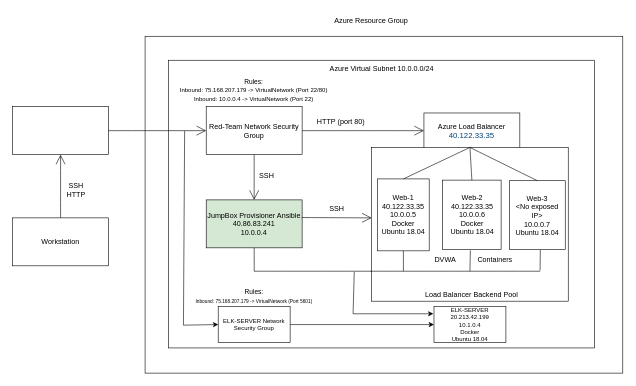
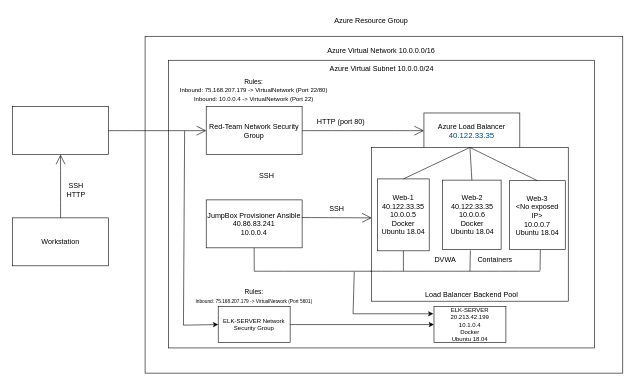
  <mxCell id="0" />
  <mxCell id="1" parent="0" />
  <mxCell id="2" value="" style="rounded=0;whiteSpace=wrap;html=1;hachureGap=4;" parent="1" vertex="1"><mxGeometry x="626" y="278" width="314" height="215" as="geometry" /></mxCell>
  <mxCell id="3" value="" style="rounded=0;whiteSpace=wrap;html=1;hachureGap=4;" parent="1" vertex="1"><mxGeometry x="241" y="60" width="797" height="562" as="geometry" /></mxCell>
  <mxCell id="4" value="Azure Resource Group" style="text;strokeColor=none;fillColor=none;html=1;align=center;verticalAlign=middle;whiteSpace=wrap;rounded=0;hachureGap=4;" parent="1" vertex="1"><mxGeometry x="523" y="20" width="191" height="30" as="geometry" /></mxCell>
  <mxCell id="5" value="" style="rounded=0;whiteSpace=wrap;html=1;hachureGap=4;" parent="1" vertex="1"><mxGeometry x="280" y="100" width="711" height="480" as="geometry" /></mxCell>
+ <mxCell id="6" value="Azure Virtual Network 10.0.0.0/16" style="text;strokeColor=none;fillColor=none;html=1;align=center;verticalAlign=middle;whiteSpace=wrap;rounded=0;hachureGap=4;" parent="1" vertex="1"><mxGeometry x="533" y="70" width="204" height="30" as="geometry" /></mxCell>
  <mxCell id="7" value="Azure Virtual Subnet 10.0.0.0/24" style="text;strokeColor=none;fillColor=none;html=1;align=center;verticalAlign=middle;whiteSpace=wrap;rounded=0;hachureGap=4;" parent="1" vertex="1"><mxGeometry x="499.5" y="100" width="272" height="30" as="geometry" /></mxCell>
  <mxCell id="8" value="" style="rounded=0;whiteSpace=wrap;html=1;hachureGap=4;" parent="1" vertex="1"><mxGeometry x="20" y="177.5" width="160" height="80" as="geometry" /></mxCell>
  <mxCell id="9" value="" style="rounded=0;whiteSpace=wrap;html=1;hachureGap=4;" parent="1" vertex="1"><mxGeometry x="20" y="363" width="160" height="80" as="geometry" /></mxCell>
  <mxCell id="10" value="Workstation" style="text;strokeColor=none;fillColor=none;html=1;align=center;verticalAlign=middle;whiteSpace=wrap;rounded=0;hachureGap=4;" parent="1" vertex="1"><mxGeometry x="70" y="388" width="60" height="30" as="geometry" /></mxCell>
  <mxCell id="11" value="" style="edgeStyle=none;orthogonalLoop=1;jettySize=auto;html=1;rounded=0;endArrow=open;startSize=14;endSize=14;sourcePerimeterSpacing=8;targetPerimeterSpacing=8;curved=1;exitX=0.5;exitY=0;exitDx=0;exitDy=0;entryX=0.5;entryY=1;entryDx=0;entryDy=0;" parent="1" source="9" target="8" edge="1"><mxGeometry width="120" relative="1" as="geometry"><mxPoint x="113" y="331" as="sourcePoint" /><mxPoint x="426" y="378" as="targetPoint" /><Array as="points" /></mxGeometry></mxCell>
  <mxCell id="12" value="SSH HTTP" style="text;strokeColor=none;fillColor=none;html=1;align=center;verticalAlign=middle;whiteSpace=wrap;rounded=0;hachureGap=4;" parent="1" vertex="1"><mxGeometry x="96" y="301" width="60" height="30" as="geometry" /></mxCell>
  <mxCell id="13" value="Red-Team Network Security Group" style="rounded=0;whiteSpace=wrap;html=1;hachureGap=4;" parent="1" vertex="1"><mxGeometry x="343" y="177.5" width="160" height="80" as="geometry" /></mxCell>
  <mxCell id="14" value="" style="edgeStyle=none;orthogonalLoop=1;jettySize=auto;html=1;rounded=0;endArrow=open;startSize=14;endSize=14;sourcePerimeterSpacing=8;targetPerimeterSpacing=8;curved=1;exitX=1;exitY=0.5;exitDx=0;exitDy=0;entryX=0;entryY=0.5;entryDx=0;entryDy=0;" parent="1" source="8" target="13" edge="1"><mxGeometry width="120" relative="1" as="geometry"><mxPoint x="472" y="160" as="sourcePoint" /><mxPoint x="592" y="160" as="targetPoint" /><Array as="points" /></mxGeometry></mxCell>
  <mxCell id="15" value="Azure Load Balancer&lt;br&gt;&lt;span style=&quot;color: rgb(0 , 69 , 120) ; font-family: &amp;#34;az_ea_font&amp;#34; , &amp;#34;segoe ui&amp;#34; , &amp;#34;az_font&amp;#34; , , , &amp;#34;blinkmacsystemfont&amp;#34; , &amp;#34;roboto&amp;#34; , &amp;#34;oxygen&amp;#34; , &amp;#34;ubuntu&amp;#34; , &amp;#34;cantarell&amp;#34; , &amp;#34;open sans&amp;#34; , &amp;#34;helvetica neue&amp;#34; , sans-serif ; font-size: 13px ; text-align: left&quot;&gt;40.122.33.35&lt;/span&gt;" style="rounded=0;whiteSpace=wrap;html=1;hachureGap=4;" parent="1" vertex="1"><mxGeometry x="706.25" y="188" width="160" height="59" as="geometry" /></mxCell>
  <mxCell id="16" value="" style="edgeStyle=none;orthogonalLoop=1;jettySize=auto;html=1;rounded=0;endArrow=open;startSize=14;endSize=14;sourcePerimeterSpacing=8;targetPerimeterSpacing=8;curved=1;exitX=1;exitY=0.5;exitDx=0;exitDy=0;entryX=0;entryY=0.5;entryDx=0;entryDy=0;" parent="1" source="13" target="15" edge="1"><mxGeometry width="120" relative="1" as="geometry"><mxPoint x="472" y="203" as="sourcePoint" /><mxPoint x="592" y="203" as="targetPoint" /><Array as="points" /></mxGeometry></mxCell>
  <mxCell id="17" value="HTTP (port 80)" style="text;strokeColor=none;fillColor=none;html=1;align=center;verticalAlign=middle;whiteSpace=wrap;rounded=0;hachureGap=4;" parent="1" vertex="1"><mxGeometry x="510" y="188" width="116" height="30" as="geometry" /></mxCell>
- <mxCell id="18" value="" style="edgeStyle=none;orthogonalLoop=1;jettySize=auto;html=1;rounded=0;endArrow=open;startSize=14;endSize=14;sourcePerimeterSpacing=8;targetPerimeterSpacing=8;curved=1;entryX=0.5;entryY=0;entryDx=0;entryDy=0;exitX=0.5;exitY=1;exitDx=0;exitDy=0;" parent="1" source="13" target="19" edge="1"><mxGeometry width="120" relative="1" as="geometry"><mxPoint x="419" y="252" as="sourcePoint" /><mxPoint x="592" y="332" as="targetPoint" /><Array as="points" /></mxGeometry></mxCell>
- <mxCell id="19" value="JumpBox Provisioner Ansible&lt;br&gt;40.86.83.241&lt;br&gt;10.0.0.4&lt;br&gt;" style="rounded=0;whiteSpace=wrap;html=1;hachureGap=4;fillColor=#d5e8d4;" parent="1" vertex="1"><mxGeometry x="343" y="333" width="160" height="80" as="geometry" /></mxCell>
+ <mxCell id="19" value="JumpBox Provisioner Ansible&lt;br&gt;40.86.83.241&lt;br&gt;10.0.0.4&lt;br&gt;" style="rounded=0;whiteSpace=wrap;html=1;hachureGap=4;" parent="1" vertex="1"><mxGeometry x="343" y="333" width="160" height="80" as="geometry" /></mxCell>
  <mxCell id="20" value="SSH" style="text;strokeColor=none;fillColor=none;html=1;align=center;verticalAlign=middle;whiteSpace=wrap;rounded=0;hachureGap=4;" parent="1" vertex="1"><mxGeometry x="414" y="278" width="60" height="30" as="geometry" /></mxCell>
  <mxCell id="21" value="" style="edgeStyle=none;orthogonalLoop=1;jettySize=auto;html=1;rounded=0;endArrow=open;startSize=14;endSize=14;sourcePerimeterSpacing=8;targetPerimeterSpacing=8;curved=1;exitX=0.996;exitY=0.368;exitDx=0;exitDy=0;exitPerimeter=0;" parent="1" edge="1" source="19"><mxGeometry width="120" relative="1" as="geometry"><mxPoint x="524" y="363" as="sourcePoint" /><mxPoint x="619" y="363" as="targetPoint" /><Array as="points" /></mxGeometry></mxCell>
  <mxCell id="22" value="" style="rounded=0;whiteSpace=wrap;html=1;hachureGap=4;" parent="1" vertex="1"><mxGeometry x="619" y="245.5" width="328" height="256.5" as="geometry" /></mxCell>
  <mxCell id="23" value="Web-1&lt;br&gt;40.122.33.35&lt;br&gt;10.0.0.5&lt;br&gt;Docker&lt;br&gt;Ubuntu 18.04" style="rounded=0;whiteSpace=wrap;html=1;hachureGap=4;" parent="1" vertex="1"><mxGeometry x="629" y="298" width="86" height="120" as="geometry" /></mxCell>
  <mxCell id="24" value="Web-2&lt;br&gt;40.122.33.35&lt;br&gt;10.0.0.6&lt;br&gt;Docker&lt;br&gt;Ubuntu 18.04" style="rounded=0;whiteSpace=wrap;html=1;hachureGap=4;" parent="1" vertex="1"><mxGeometry x="737.5" y="300" width="97.5" height="116" as="geometry" /></mxCell>
  <mxCell id="25" value="Web-3&lt;br&gt;&amp;lt;No exposed IP&amp;gt;&lt;br&gt;10.0.0.7&lt;br&gt;Ubuntu 18.04" style="rounded=0;whiteSpace=wrap;html=1;hachureGap=4;" parent="1" vertex="1"><mxGeometry x="849" y="301" width="93" height="115" as="geometry" /></mxCell>
  <mxCell id="26" value="Load Balancer Backend Pool" style="text;strokeColor=none;fillColor=none;html=1;align=center;verticalAlign=middle;whiteSpace=wrap;rounded=0;hachureGap=4;" parent="1" vertex="1"><mxGeometry x="700.38" y="476" width="171.75" height="30" as="geometry" /></mxCell>
  <mxCell id="27" value="SSH" style="text;strokeColor=none;fillColor=none;html=1;align=center;verticalAlign=middle;whiteSpace=wrap;rounded=0;hachureGap=4;" parent="1" vertex="1"><mxGeometry x="531" y="333" width="60" height="30" as="geometry" /></mxCell>
  <mxCell id="28" value="" style="endArrow=none;html=1;rounded=0;startSize=14;endSize=14;sourcePerimeterSpacing=8;targetPerimeterSpacing=8;curved=1;entryX=0.5;entryY=1;entryDx=0;entryDy=0;" parent="1" target="19" edge="1"><mxGeometry width="50" height="50" relative="1" as="geometry"><mxPoint x="423.13" y="452" as="sourcePoint" /><mxPoint x="629" y="376" as="targetPoint" /></mxGeometry></mxCell>
  <mxCell id="29" value="" style="endArrow=none;html=1;rounded=0;startSize=14;endSize=14;sourcePerimeterSpacing=8;targetPerimeterSpacing=8;curved=1;entryX=0.474;entryY=1.01;entryDx=0;entryDy=0;entryPerimeter=0;" parent="1" target="24" edge="1"><mxGeometry width="50" height="50" relative="1" as="geometry"><mxPoint x="783" y="452" as="sourcePoint" /><mxPoint x="833" y="402" as="targetPoint" /></mxGeometry></mxCell>
  <mxCell id="30" value="" style="endArrow=none;html=1;rounded=0;startSize=14;endSize=14;sourcePerimeterSpacing=8;targetPerimeterSpacing=8;curved=1;entryX=0.5;entryY=1;entryDx=0;entryDy=0;" parent="1" target="23" edge="1"><mxGeometry width="50" height="50" relative="1" as="geometry"><mxPoint x="672" y="452" as="sourcePoint" /><mxPoint x="718" y="402" as="targetPoint" /></mxGeometry></mxCell>
  <mxCell id="31" value="" style="endArrow=none;html=1;rounded=0;startSize=14;endSize=14;sourcePerimeterSpacing=8;curved=1;" parent="1" edge="1"><mxGeometry width="50" height="50" relative="1" as="geometry"><mxPoint x="617.25" y="452" as="sourcePoint" /><mxPoint x="900" y="452" as="targetPoint" /></mxGeometry></mxCell>
  <mxCell id="32" value="" style="endArrow=none;html=1;rounded=0;startSize=14;endSize=14;sourcePerimeterSpacing=8;targetPerimeterSpacing=8;curved=1;" parent="1" edge="1"><mxGeometry width="50" height="50" relative="1" as="geometry"><mxPoint x="893" y="447" as="sourcePoint" /><mxPoint x="893" y="447" as="targetPoint" /></mxGeometry></mxCell>
  <mxCell id="33" value="" style="endArrow=none;html=1;rounded=0;startSize=14;endSize=14;sourcePerimeterSpacing=8;targetPerimeterSpacing=8;curved=1;entryX=0.553;entryY=1.005;entryDx=0;entryDy=0;entryPerimeter=0;" parent="1" target="25" edge="1"><mxGeometry width="50" height="50" relative="1" as="geometry"><mxPoint x="900" y="451" as="sourcePoint" /><mxPoint x="900" y="445" as="targetPoint" /></mxGeometry></mxCell>
  <mxCell id="34" value="DVWA" style="text;strokeColor=none;fillColor=none;html=1;align=center;verticalAlign=middle;whiteSpace=wrap;rounded=0;hachureGap=4;" parent="1" vertex="1"><mxGeometry x="711.5" y="418" width="60" height="30" as="geometry" /></mxCell>
  <mxCell id="35" value="Containers" style="text;strokeColor=none;fillColor=none;html=1;align=center;verticalAlign=middle;whiteSpace=wrap;rounded=0;hachureGap=4;" parent="1" vertex="1"><mxGeometry x="795" y="418" width="60" height="30" as="geometry" /></mxCell>
  <mxCell id="36" value="" style="endArrow=none;html=1;rounded=0;startSize=14;endSize=14;sourcePerimeterSpacing=8;targetPerimeterSpacing=8;curved=1;" parent="1" edge="1"><mxGeometry width="50" height="50" relative="1" as="geometry"><mxPoint x="423" y="452" as="sourcePoint" /><mxPoint x="619" y="452" as="targetPoint" /></mxGeometry></mxCell>
  <mxCell id="37" value="" style="endArrow=none;html=1;rounded=0;startSize=14;endSize=14;sourcePerimeterSpacing=8;targetPerimeterSpacing=8;curved=1;exitX=0.5;exitY=0;exitDx=0;exitDy=0;entryX=0.5;entryY=0;entryDx=0;entryDy=0;" parent="1" source="22" target="23" edge="1"><mxGeometry width="50" height="50" relative="1" as="geometry"><mxPoint x="813" y="247" as="sourcePoint" /><mxPoint x="863" y="197" as="targetPoint" /></mxGeometry></mxCell>
  <mxCell id="38" value="" style="endArrow=none;html=1;rounded=0;startSize=14;endSize=14;sourcePerimeterSpacing=8;targetPerimeterSpacing=8;curved=1;exitX=0.5;exitY=0;exitDx=0;exitDy=0;entryX=0.5;entryY=0;entryDx=0;entryDy=0;" parent="1" source="22" target="24" edge="1"><mxGeometry width="50" height="50" relative="1" as="geometry"><mxPoint x="813" y="247" as="sourcePoint" /><mxPoint x="863" y="197" as="targetPoint" /></mxGeometry></mxCell>
  <mxCell id="39" value="" style="endArrow=none;html=1;rounded=0;startSize=14;endSize=14;sourcePerimeterSpacing=8;targetPerimeterSpacing=8;curved=1;exitX=0.5;exitY=0;exitDx=0;exitDy=0;entryX=0.5;entryY=0;entryDx=0;entryDy=0;" parent="1" source="22" target="25" edge="1"><mxGeometry width="50" height="50" relative="1" as="geometry"><mxPoint x="1022" y="273" as="sourcePoint" /><mxPoint x="1072" y="223" as="targetPoint" /></mxGeometry></mxCell>
  <mxCell id="40" value="&lt;font&gt;&lt;span style=&quot;font-size: 11px&quot;&gt;Rules:&lt;/span&gt;&lt;br&gt;&lt;font style=&quot;font-size: 10px&quot;&gt;&lt;font&gt;Inbound:&amp;nbsp;&lt;span class=&quot;fxc-gcflink-text&quot;&gt;75.168.207.179 -&amp;gt; VirtualNetwork (Port 22/80)&lt;/span&gt;&lt;/font&gt;&lt;br&gt;&lt;font&gt;I&lt;/font&gt;nbound: 10.0.0.4&amp;nbsp;&lt;span class=&quot;fxc-gcflink-text&quot;&gt;-&amp;gt; VirtualNetwork (Port 22)&lt;/span&gt;&lt;/font&gt;&lt;br&gt;&lt;br&gt;&lt;br&gt;&lt;/font&gt;" style="text;html=1;strokeColor=none;fillColor=none;align=center;verticalAlign=middle;whiteSpace=wrap;rounded=0;" vertex="1" parent="1"><mxGeometry x="291.38" y="107" width="263.25" height="113" as="geometry" /></mxCell>
  <mxCell id="41" value="&lt;font style=&quot;font-size: 10px&quot;&gt;ELK-SERVER&lt;br&gt;20.213.42.199&lt;br&gt;10.1.0.4&lt;br&gt;Docker&lt;br&gt;Ubuntu 18.04&lt;/font&gt;" style="rounded=0;whiteSpace=wrap;html=1;fontSize=8;" vertex="1" parent="1"><mxGeometry x="723" y="511" width="120" height="60" as="geometry" /></mxCell>
  <mxCell id="42" value="ELK-SERVER Network Security Group" style="rounded=0;whiteSpace=wrap;html=1;fontSize=10;" vertex="1" parent="1"><mxGeometry x="363" y="511" width="120" height="60" as="geometry" /></mxCell>
  <mxCell id="43" value="" style="endArrow=classic;html=1;rounded=0;fontSize=10;exitX=1;exitY=0.5;exitDx=0;exitDy=0;entryX=0;entryY=0.5;entryDx=0;entryDy=0;" edge="1" parent="1" source="42" target="41"><mxGeometry width="50" height="50" relative="1" as="geometry"><mxPoint x="496" y="550" as="sourcePoint" /><mxPoint x="546" y="500" as="targetPoint" /></mxGeometry></mxCell>
  <mxCell id="44" value="&lt;font&gt;&lt;span style=&quot;font-size: 11px&quot;&gt;Rules:&lt;/span&gt;&lt;br&gt;&lt;font style=&quot;font-size: 8px&quot;&gt;Inbound:&amp;nbsp;&lt;span class=&quot;fxc-gcflink-text&quot;&gt;75.168.207.179 -&amp;gt; VirtualNetwork (Port 5601)&lt;/span&gt;&lt;/font&gt;&lt;br&gt;&lt;/font&gt;" style="text;html=1;strokeColor=none;fillColor=none;align=center;verticalAlign=middle;whiteSpace=wrap;rounded=0;" vertex="1" parent="1"><mxGeometry x="318.13" y="467" width="209.74" height="51" as="geometry" /></mxCell>
  <mxCell id="45" value="" style="endArrow=none;html=1;rounded=0;fontSize=10;" edge="1" parent="1"><mxGeometry width="50" height="50" relative="1" as="geometry"><mxPoint x="588" y="523" as="sourcePoint" /><mxPoint x="590" y="453" as="targetPoint" /></mxGeometry></mxCell>
  <mxCell id="46" value="" style="endArrow=classic;html=1;rounded=0;fontSize=10;" edge="1" parent="1"><mxGeometry width="50" height="50" relative="1" as="geometry"><mxPoint x="588" y="523" as="sourcePoint" /><mxPoint x="722" y="523" as="targetPoint" /></mxGeometry></mxCell>
  <mxCell id="47" value="" style="endArrow=none;html=1;rounded=0;fontSize=10;" edge="1" parent="1"><mxGeometry width="50" height="50" relative="1" as="geometry"><mxPoint x="305" y="542" as="sourcePoint" /><mxPoint x="307" y="218" as="targetPoint" /></mxGeometry></mxCell>
  <mxCell id="48" value="" style="endArrow=classic;html=1;rounded=0;fontSize=10;entryX=0;entryY=0.5;entryDx=0;entryDy=0;" edge="1" parent="1" target="42"><mxGeometry width="50" height="50" relative="1" as="geometry"><mxPoint x="305" y="542" as="sourcePoint" /><mxPoint x="359" y="511" as="targetPoint" /></mxGeometry></mxCell>
